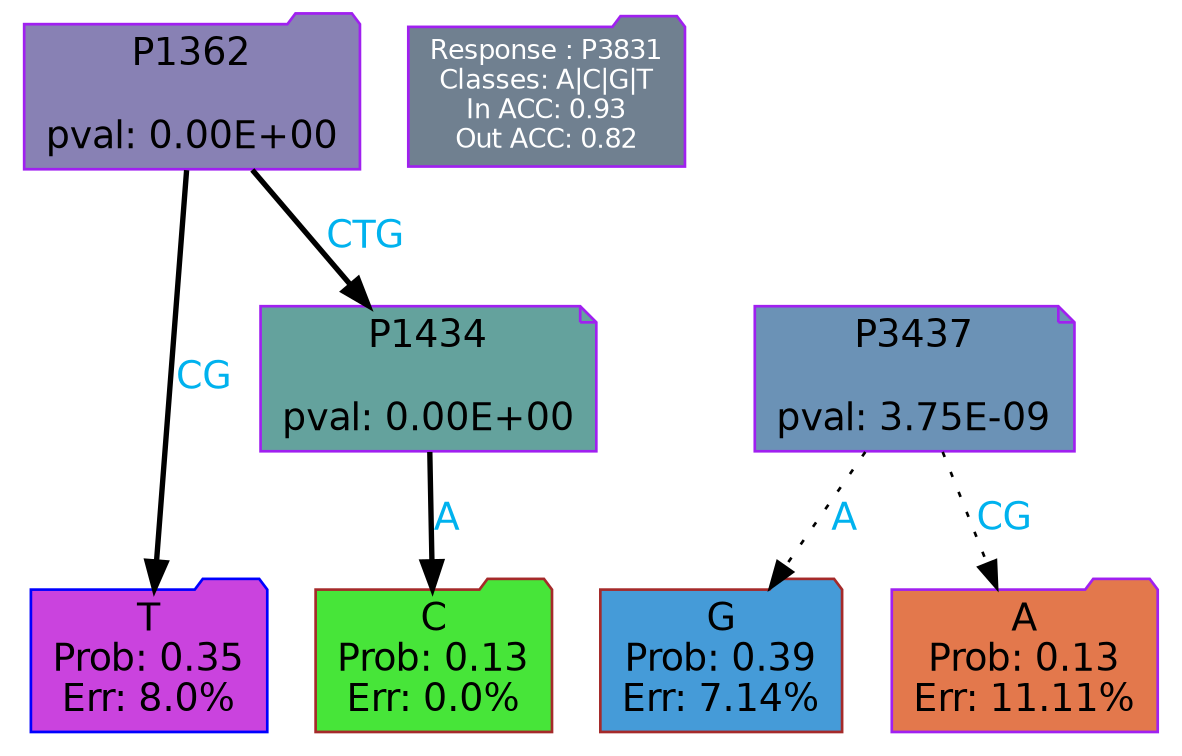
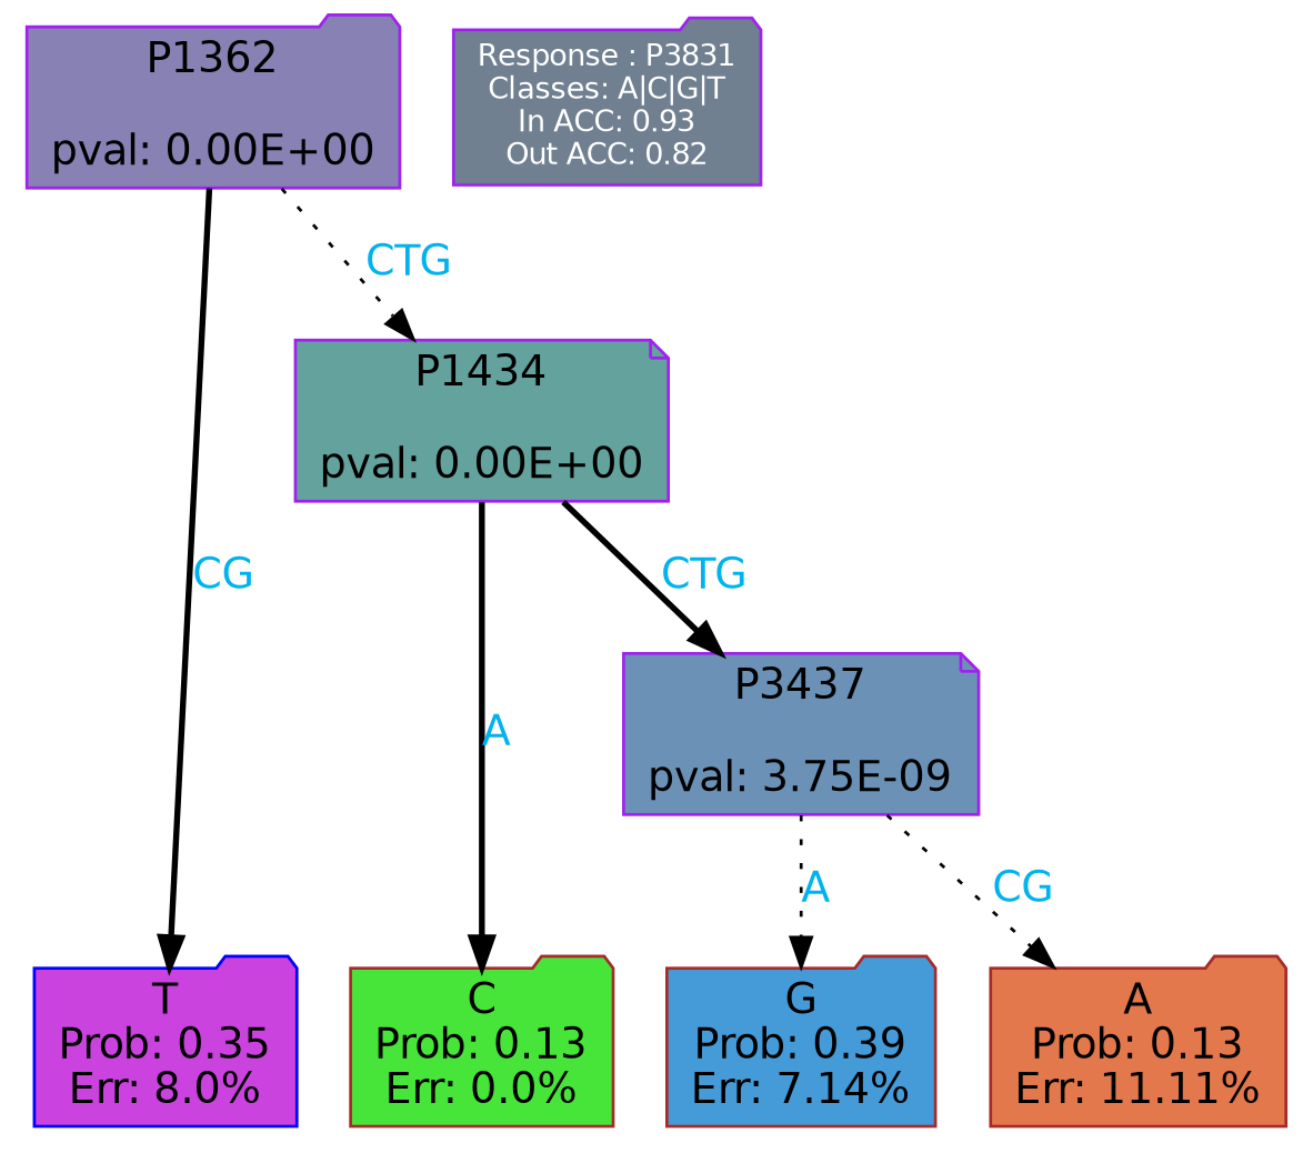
  digraph {
    ranksep=equally
    splines=polylines
    node [color=purple fontname=helvetica shape=folder style="filled, rounded"]
    edge [fontcolor=deepskyblue2 fontname=helvetica style=bold]
    n1 [color=blue fillcolor="#ca43de" label="T\nProb: 0.35\nErr: 8.0%"]
    n2 [color=brown fillcolor="#47e539" label="C\nProb: 0.13\nErr: 0.0%"]
    n3 [color=brown fillcolor="#459bd8" label="G\nProb: 0.39\nErr: 7.14%"]
-   n4 [fillcolor="#e3784c" label="A\nProb: 0.13\nErr: 11.11%"]
+   n4 [color=brown fillcolor="#e3784c" label="A\nProb: 0.13\nErr: 11.11%"]
    n5 [align=left fillcolor=slategray fontcolor=white fontsize=10 label="Response : P3831\nClasses: A|C|G|T\nIn ACC: 0.93\nOut ACC: 0.82\n" style=filled]
    n6 [fillcolor="#8881b4" label="P1362\n\npval: 0.00E+00"]
    n7 [fillcolor="#64a29d" label="P1434\n\npval: 0.00E+00" shape=note]
    n8 [fillcolor="#6b92b6" label="P3437\n\npval: 3.75E-09" shape=note]
    subgraph sub_1 {
      rank=same
      n1
      n2
      n3
      n4
    }
    subgraph sub_2 {
      rank=same
      n5
      n6
    }
    n6 -> n1 [label=CG]
-   n6 -> n7 [label=CTG]
+   n6 -> n7 [label=CTG style=dotted]
    n7 -> n2 [label=A]
+   n7 -> n8 [label=CTG]
    n8 -> n3 [label=A style=dotted]
    n8 -> n4 [label=CG style=dotted]
  }
